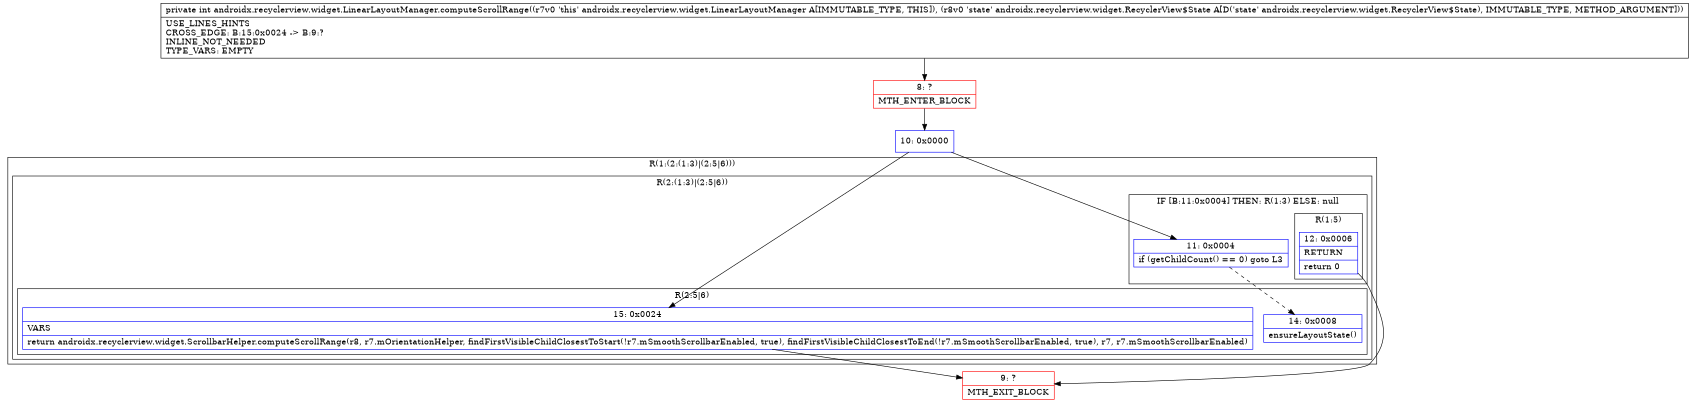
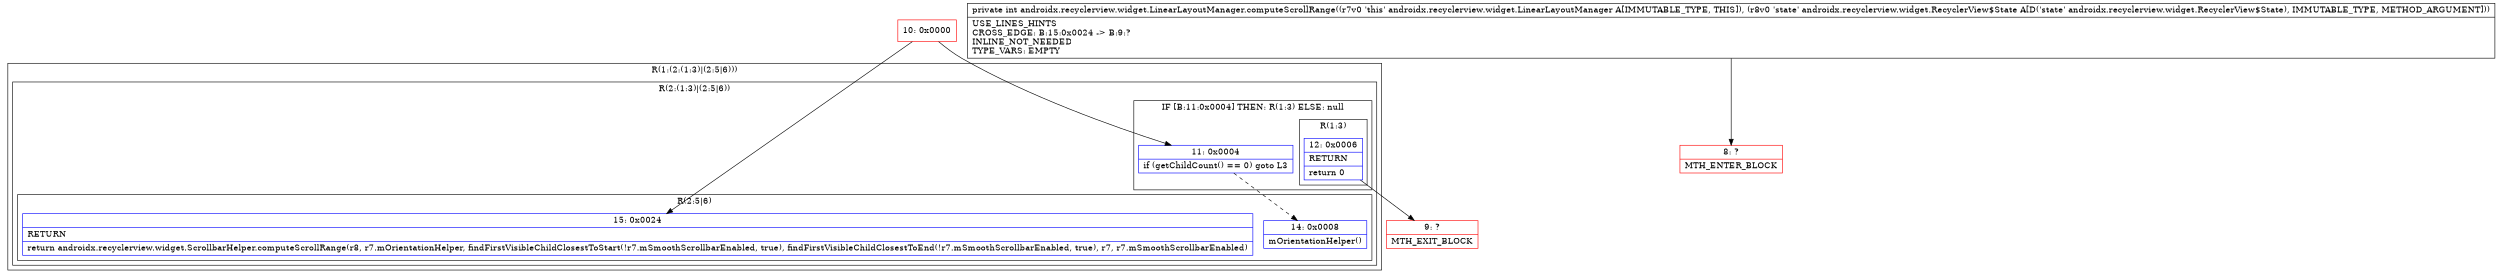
  digraph {
    node [color=blue shape=record]
    n1 [label="{12\:\ 0x0006|RETURN\l|return 0\l}"]
    n2 [label="{11\:\ 0x0004|if (getChildCount() == 0) goto L3\l}"]
-   n3 [label="{14\:\ 0x0008|ensureLayoutState()\l}"]
-   n4 [label="{15\:\ 0x0024|VARS\l|return androidx.recyclerview.widget.ScrollbarHelper.computeScrollRange(r8, r7.mOrientationHelper, findFirstVisibleChildClosestToStart(!r7.mSmoothScrollbarEnabled, true), findFirstVisibleChildClosestToEnd(!r7.mSmoothScrollbarEnabled, true), r7, r7.mSmoothScrollbarEnabled)\l}"]
+   n3 [label="{14\:\ 0x0008|mOrientationHelper()\l}"]
+   n4 [label="{15\:\ 0x0024|RETURN\l|return androidx.recyclerview.widget.ScrollbarHelper.computeScrollRange(r8, r7.mOrientationHelper, findFirstVisibleChildClosestToStart(!r7.mSmoothScrollbarEnabled, true), findFirstVisibleChildClosestToEnd(!r7.mSmoothScrollbarEnabled, true), r7, r7.mSmoothScrollbarEnabled)\l}"]
    n5 [color=red label="{9\:\ ?|MTH_EXIT_BLOCK\l}"]
    n6 [color=red label="{8\:\ ?|MTH_ENTER_BLOCK\l}"]
-   n7 [label="{10\:\ 0x0000}"]
+   n7 [color=red label="{10\:\ 0x0000}"]
    n8 [label="{private int androidx.recyclerview.widget.LinearLayoutManager.computeScrollRange((r7v0 'this' androidx.recyclerview.widget.LinearLayoutManager A[IMMUTABLE_TYPE, THIS]), (r8v0 'state' androidx.recyclerview.widget.RecyclerView$State A[D('state' androidx.recyclerview.widget.RecyclerView$State), IMMUTABLE_TYPE, METHOD_ARGUMENT]))  | USE_LINES_HINTS\lCROSS_EDGE: B:15:0x0024 \-\> B:9:?\lINLINE_NOT_NEEDED\lTYPE_VARS: EMPTY\l}" color=""]
    subgraph cluster_1 {
      label="R(1:(2:(1:3)|(2:5|6)))"
      subgraph cluster_2 {
        label="R(2:(1:3)|(2:5|6))"
        subgraph cluster_3 {
          label="IF [B:11:0x0004] THEN: R(1:3) ELSE: null"
          n2
          subgraph cluster_4 {
-           label="R(1:5)"
+           label="R(1:3)"
            n1
          }
        }
        subgraph cluster_5 {
          label="R(2:5|6)"
          n3
          n4
        }
      }
    }
    n1 -> n5
    n2 -> n3 [style=dashed]
-   n4 -> n5
-   n6 -> n7
    n7 -> n2
    n7 -> n4
    n8 -> n6
  }
